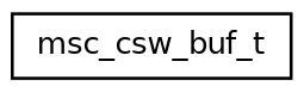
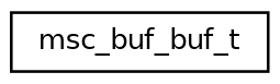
  digraph {
    rankdir=LR
-   n1 [color=black fillcolor=white fontname=Helvetica fontsize=10 height=0.2 label=msc_csw_buf_t shape=record style=filled width=0.4]
+   n1 [color=black fillcolor=white fontname=Helvetica fontsize=10 height=0.2 label=msc_buf_buf_t shape=record style=filled width=0.4]
  }
